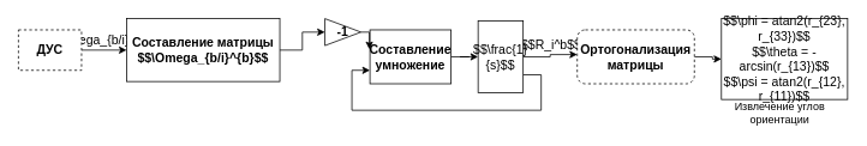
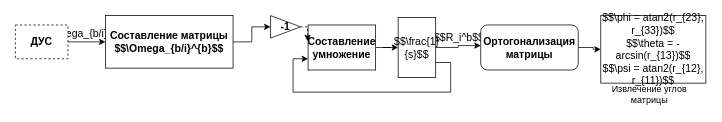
  <mxCell id="0" />
  <mxCell id="1" parent="0" />
  <mxCell id="2" value="" style="edgeStyle=orthogonalEdgeStyle;rounded=0;orthogonalLoop=1;jettySize=auto;html=1;" parent="1" source="4" target="6" edge="1"><mxGeometry relative="1" as="geometry" /></mxCell>
  <mxCell id="3" value="$$\omega_{b/i}^{b}$$" style="edgeLabel;html=1;align=center;verticalAlign=middle;resizable=0;points=[];labelBackgroundColor=none;fontSize=14;" parent="2" vertex="1" connectable="0"><mxGeometry x="-0.269" y="-2" relative="1" as="geometry"><mxPoint x="6" y="-14" as="offset" /></mxGeometry></mxCell>
  <mxCell id="4" value="ДУС" style="rounded=0;whiteSpace=wrap;html=1;fontSize=14;fontStyle=1;dashed=1;" parent="1" vertex="1"><mxGeometry x="20" y="32.5" width="70" height="45" as="geometry" /></mxCell>
  <mxCell id="5" value="" style="edgeStyle=orthogonalEdgeStyle;rounded=0;orthogonalLoop=1;jettySize=auto;html=1;" parent="1" source="6" target="14" edge="1"><mxGeometry relative="1" as="geometry" /></mxCell>
  <mxCell id="6" value="Составление матрицы $$\Omega_{b/i}^{b}$$" style="rounded=0;whiteSpace=wrap;html=1;fontSize=14;fontStyle=1" parent="1" vertex="1"><mxGeometry x="140" y="20" width="170" height="70" as="geometry" /></mxCell>
  <mxCell id="7" value="" style="edgeStyle=orthogonalEdgeStyle;rounded=0;orthogonalLoop=1;jettySize=auto;html=1;" parent="1" source="8" target="12" edge="1"><mxGeometry relative="1" as="geometry" /></mxCell>
  <mxCell id="8" value="Составление умножение" style="rounded=0;whiteSpace=wrap;html=1;fontStyle=1;fontSize=14;" parent="1" vertex="1"><mxGeometry x="410" y="32.5" width="90" height="60" as="geometry" /></mxCell>
  <mxCell id="9" value="" style="edgeStyle=orthogonalEdgeStyle;rounded=0;orthogonalLoop=1;jettySize=auto;html=1;entryX=0;entryY=0.458;entryDx=0;entryDy=0;entryPerimeter=0;" parent="1" source="12" target="18" edge="1"><mxGeometry relative="1" as="geometry"><mxPoint x="690" y="60" as="targetPoint" /><Array as="points" /></mxGeometry></mxCell>
  <mxCell id="10" value="$$R_i^b$$" style="edgeLabel;html=1;align=center;verticalAlign=middle;resizable=0;points=[];labelBackgroundColor=none;fontSize=14;" parent="9" vertex="1" connectable="0"><mxGeometry x="-0.116" relative="1" as="geometry"><mxPoint x="2" y="-13" as="offset" /></mxGeometry></mxCell>
  <mxCell id="11" style="edgeStyle=orthogonalEdgeStyle;rounded=0;orthogonalLoop=1;jettySize=auto;html=1;exitX=1;exitY=0.75;exitDx=0;exitDy=0;entryX=0;entryY=0.75;entryDx=0;entryDy=0;" parent="1" source="12" target="8" edge="1"><mxGeometry relative="1" as="geometry"><Array as="points"><mxPoint x="600" y="83" /><mxPoint x="600" y="122" /><mxPoint x="390" y="122" /><mxPoint x="390" y="78" /></Array></mxGeometry></mxCell>
  <mxCell id="12" value="$$\frac{1}{s}$$" style="rounded=0;whiteSpace=wrap;html=1;fontSize=14;" parent="1" vertex="1"><mxGeometry x="530" y="22.5" width="50" height="80" as="geometry" /></mxCell>
  <mxCell id="13" value="$$\phi = atan2(r_{23}, r_{33})$$&lt;div&gt;$$\theta = -arcsin(r_{13})$$&lt;/div&gt;&lt;div&gt;$$\psi = atan2(r_{12}, r_{11})$$&lt;/div&gt;" style="rounded=0;whiteSpace=wrap;html=1;fontSize=14;" parent="1" vertex="1"><mxGeometry x="800" y="20" width="140" height="90" as="geometry" /></mxCell>
  <mxCell id="14" value="-1" style="triangle;whiteSpace=wrap;html=1;fontSize=14;fontStyle=1" parent="1" vertex="1"><mxGeometry x="360" y="20" width="40" height="30" as="geometry" /></mxCell>
- <mxCell id="15" style="edgeStyle=orthogonalEdgeStyle;rounded=0;orthogonalLoop=1;jettySize=auto;html=1;exitX=1;exitY=0.5;exitDx=0;exitDy=0;entryX=-0.008;entryY=0.359;entryDx=0;entryDy=0;entryPerimeter=0;" parent="1" source="14" target="8" edge="1"><mxGeometry relative="1" as="geometry" /></mxCell>
- <mxCell id="16" value="Извлечение углов ориентации" style="text;html=1;align=center;verticalAlign=middle;whiteSpace=wrap;rounded=0;" parent="1" vertex="1"><mxGeometry x="800" y="110" width="130" height="30" as="geometry" /></mxCell>
+ <mxCell id="15" style="edgeStyle=orthogonalEdgeStyle;rounded=0;orthogonalLoop=1;jettySize=auto;html=1;exitX=1;exitY=0.5;exitDx=0;exitDy=0;entryX=-0.008;entryY=0.359;entryDx=0;entryDy=0;entryPerimeter=0;dashed=1;" parent="1" source="14" target="8" edge="1"><mxGeometry relative="1" as="geometry" /></mxCell>
+ <mxCell id="16" value="Извлечение углов матрицы" style="text;html=1;align=center;verticalAlign=middle;whiteSpace=wrap;rounded=0;" parent="1" vertex="1"><mxGeometry x="800" y="110" width="130" height="30" as="geometry" /></mxCell>
  <mxCell id="17" value="" style="edgeStyle=orthogonalEdgeStyle;rounded=0;orthogonalLoop=1;jettySize=auto;html=1;" edge="1" parent="1" source="18" target="13"><mxGeometry relative="1" as="geometry" /></mxCell>
- <mxCell id="18" value="Ортогонализация матрицы" style="rounded=1;whiteSpace=wrap;html=1;fontSize=14;fontStyle=1;dashed=1;" vertex="1" parent="1"><mxGeometry x="640" y="32.5" width="130" height="60" as="geometry" /></mxCell>
+ <mxCell id="18" value="Ортогонализация матрицы" style="rounded=1;whiteSpace=wrap;html=1;fontSize=14;fontStyle=1" vertex="1" parent="1"><mxGeometry x="640" y="32.5" width="130" height="60" as="geometry" /></mxCell>
